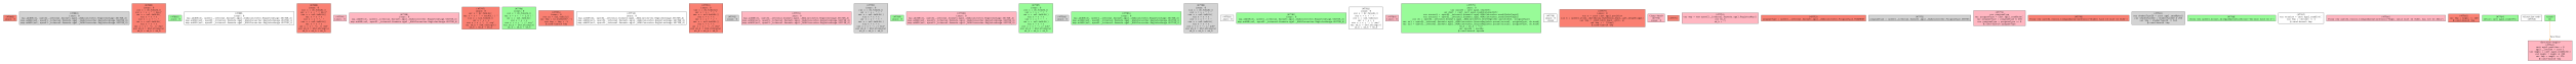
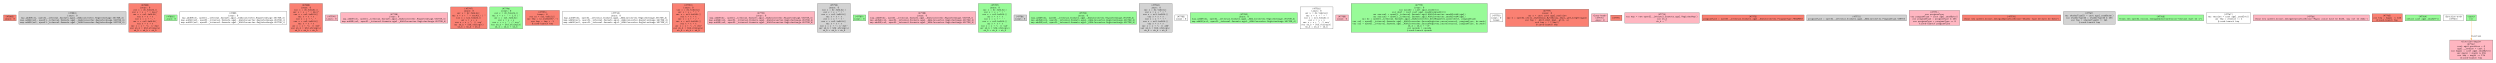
  digraph {
    fontname="IBM Plex Mono"
    node [shape=box style=filled fillcolor=salmon fontname="IBM Plex Mono"]
    n1 [label="(47805)\nLoops: 0"]
    n2 [label="(47804)\nLoops: 0\nmap.addDR(dr, openfl._internal.formats.agal._AGALConverter.RegisterUsage.VECTOR_4)\nmap.addSR(sr1, openfl._internal.formats.agal._AGALConverter.RegisterUsage.VECTOR_4)\nmap.addSR(sr2, openfl._internal.formats.agal._AGALConverter.RegisterUsage.VECTOR_4)" fillcolor=lightgrey]
    n3 [label="(47803)\nLoops: 0\nvar x = dr.toGLSL()\nvar x = x + \" = max(\"\nvar x = sr1.toGLSL()\nvar x = x + x\nvar x = x + \", \"\nvar x = sr2.toGLSL()\nvar x = x + x\nvar x = x + \"); // max\"\nvar sb_b = Std.string(x)\nsb_b = sb_b + sb_b"]
    n4 [label="(47802)\nLoops: 0" fillcolor=palegreen]
    n5 [label="(47801)\nLoops: 0\nmap.addDR(dr, openfl._internal.formats.agal._AGALConverter.RegisterUsage.VECTOR_4)\nmap.addSR(sr1, openfl._internal.formats.agal._AGALConverter.RegisterUsage.VECTOR_4)\nmap.addSR(sr2, openfl._internal.formats.agal._AGALConverter.RegisterUsage.VECTOR_4)" fillcolor=white]
    n6 [label="(47800)\nLoops: 0\nvar x = dr.toGLSL()\nvar x = x + \" = min(\"\nvar x = sr1.toGLSL()\nvar x = x + x\nvar x = x + \", \"\nvar x = sr2.toGLSL()\nvar x = x + x\nvar x = x + \"); // min\"\nvar sb_b = Std.string(x)\nsb_b = sb_b + sb_b"]
    n7 [label="(47799)\nLoops: 0" fillcolor=lightpink]
    n8 [label="(47798)\nLoops: 0\nmap.addDR(dr, openfl._internal.formats.agal._AGALConverter.RegisterUsage.VECTOR_4)\nmap.addSR(sr1, openfl._internal.formats.agal._AGALConverter.RegisterUsage.VECTOR_4)" fillcolor=lightpink]
    n9 [label="(47797)\nLoops: 0\nvar x = dr.toGLSL()\nvar x = x + \" = vec4(1) / \"\nvar x = sr1.toGLSL()\nvar x = x + x\nvar x = x + \"; // rcp\"\nvar sb_b = Std.string(x)\nsb_b = sb_b + sb_b"]
    n10 [label="(47796)\nLoops: 0\nvar x = dr.toGLSL()\nvar x = x + \" = 1.0 / \"\nvar x = sr1.toGLSL()\nvar x = x + x\nvar x = x + \"; // rcp\"\nvar sb_b = Std.string(x)\nsb_b = sb_b + sb_b" fillcolor=palegreen]
    n11 [label="(47795)\nLoops: 0\nvar sr = sr1.toGLSL()\nvar tmp = sr.indexOf(\".\")\nvar tmp = tmp > -1\n@:cond-branch tmp"]
    n12 [label="(47794)\nLoops: 0\nmap.addDR(dr, openfl._internal.formats.agal._AGALConverter.RegisterUsage.VECTOR_4)\nmap.addSR(sr1, openfl._internal.formats.agal._AGALConverter.RegisterUsage.VECTOR_4)\nmap.addSR(sr2, openfl._internal.formats.agal._AGALConverter.RegisterUsage.VECTOR_4)" fillcolor=white]
    n13 [label="(47793)\nLoops: 0\nvar x = dr.toGLSL()\nvar x = x + \" = \"\nvar x = sr1.toGLSL()\nvar x = x + x\nvar x = x + \" / \"\nvar x = sr2.toGLSL()\nvar x = x + x\nvar x = x + \"; // div\"\nvar sb_b = Std.string(x)\nsb_b = sb_b + sb_b"]
-   n14 [label="(47792)\nLoops: 0" fillcolor=lightgrey]
    n15 [label="(47791)\nLoops: 0\nmap.addDR(dr, openfl._internal.formats.agal._AGALConverter.RegisterUsage.VECTOR_4)\nmap.addSR(sr1, openfl._internal.formats.agal._AGALConverter.RegisterUsage.VECTOR_4)\nmap.addSR(sr2, openfl._internal.formats.agal._AGALConverter.RegisterUsage.VECTOR_4)" fillcolor=lightpink]
    n16 [label="(47790)\nLoops: 0\nvar x = dr.toGLSL()\nvar x = x + \" = \"\nvar x = sr1.toGLSL()\nvar x = x + x\nvar x = x + \" * \"\nvar x = sr2.toGLSL()\nvar x = x + x\nvar x = x + \"; // mul\"\nvar sb_b = Std.string(x)\nsb_b = sb_b + sb_b" fillcolor=lightgrey]
    n17 [label="(47789)\nLoops: 0" fillcolor=palegreen]
    n18 [label="(47788)\nLoops: 0\nmap.addDR(dr, openfl._internal.formats.agal._AGALConverter.RegisterUsage.VECTOR_4)\nmap.addSR(sr1, openfl._internal.formats.agal._AGALConverter.RegisterUsage.VECTOR_4)\nmap.addSR(sr2, openfl._internal.formats.agal._AGALConverter.RegisterUsage.VECTOR_4)" fillcolor=lightpink]
    n19 [label="(47787)\nLoops: 0\nvar x = dr.toGLSL()\nvar x = x + \" = \"\nvar x = sr1.toGLSL()\nvar x = x + x\nvar x = x + \" - \"\nvar x = sr2.toGLSL()\nvar x = x + x\nvar x = x + \"; // sub\"\nvar sb_b = Std.string(x)\nsb_b = sb_b + sb_b" fillcolor=palegreen]
    n20 [label="(47786)\nLoops: 0" fillcolor=lightgrey]
    n21 [label="(47785)\nLoops: 0\nmap.addDR(dr, openfl._internal.formats.agal._AGALConverter.RegisterUsage.VECTOR_4)\nmap.addSR(sr1, openfl._internal.formats.agal._AGALConverter.RegisterUsage.VECTOR_4)\nmap.addSR(sr2, openfl._internal.formats.agal._AGALConverter.RegisterUsage.VECTOR_4)" fillcolor=palegreen]
    n22 [label="(47784)\nLoops: 0\nvar x = dr.toGLSL()\nvar x = x + \" = \"\nvar x = sr1.toGLSL()\nvar x = x + x\nvar x = x + \" + \"\nvar x = sr2.toGLSL()\nvar x = x + x\nvar x = x + \"; // add\"\nvar sb_b = Std.string(x)\nsb_b = sb_b + sb_b" fillcolor=lightgrey]
    n23 [label="(47783)\nLoops: 0" fillcolor=white]
    n24 [label="(47782)\nLoops: 0\nmap.addDR(dr, openfl._internal.formats.agal._AGALConverter.RegisterUsage.VECTOR_4)\nmap.addSR(sr1, openfl._internal.formats.agal._AGALConverter.RegisterUsage.VECTOR_4)" fillcolor=palegreen]
    n25 [label="(47781)\nLoops: 0\nvar x = dr.toGLSL()\nvar x = x + \" = \"\nvar x = sr1.toGLSL()\nvar x = x + x\nvar x = x + \"; // mov\"\nvar sb_b = Std.string(x)\nsb_b = sb_b + sb_b" fillcolor=white]
    n26 [label="(47780)\nLoops: 0" fillcolor=lightpink]
    n27 [label="(47779)\nLoops: 0\nvar opcode = cast agal.readInt()\nvar dest = cast cast agal.readUnsignedInt()\nvar source1 = openfl._internal.formats.agal.AGALConverter.readUInt64(agal)\nvar source2 = openfl._internal.formats.agal.AGALConverter.readUInt64(agal)\nvar dr = openfl._internal.formats.agal._AGALConverter.DestRegister.parse(dest, programType)\nvar sr1 = openfl._internal.formats.agal._AGALConverter.SourceRegister.parse(source1, programType, dr.mask)\nvar sr2 = openfl._internal.formats.agal._AGALConverter.SourceRegister.parse(source2, programType, dr.mask)\nsb_b = sb_b + \"\\t\"\nvar opcode = opcode\n@:cond-branch opcode" fillcolor=palegreen]
    n28 [label="(47778)\nLoops: 0\nbreak" fillcolor=white]
    n29 [label="(47777)\nLoops: 0\nvar a = cast cast agal.position\nvar b = openfl.utils._ByteArray.ByteArray_Impl_.get_length(agal)\nvar tmp = _UInt.UInt_Impl_.gt(b, a)\nvar tmp = ! ((tmp))\n@:cond-branch tmp"]
    n30 [label="<loop-head>\n(47776)\nLoops: 0" fillcolor=lightpink]
    n31 [label="(47775)"]
    n32 [label="(47774)\nvar map = new openfl._internal.formats.agal.RegisterMap()\nvar sb_b\nsb_b = \"\"" fillcolor=lightpink]
    n33 [label="(47773)\nprogramType = openfl._internal.formats.agal._AGALConverter.ProgramType.FRAGMENT"]
    n34 [label="(47772)\nprogramType = openfl._internal.formats.agal._AGALConverter.ProgramType.VERTEX" fillcolor=lightgrey]
    n35 [label="(47771)\nvar programType\nvar programType = cast agal.readByte()\nvar programType = programType & 255\nvar programType = programType == 0\n@:cond-branch programType" fillcolor=lightpink]
    n36 [label="(47770)\nthrow new openfl.errors.IllegalOperationError(\"Shader type ID must be 0xA1\")"]
    n37 [label="(47769)\nvar shaderTypeID = cast agal.readByte()\nvar shaderTypeID = shaderTypeID & 255\nvar tmp = shaderTypeID != 161\n@:cond-branch tmp" fillcolor=lightgrey]
    n38 [label="(47768)\nthrow new openfl.errors.IllegalOperationError(\"Version must be 1\")" fillcolor=palegreen]
    n39 [label="(47767)\nvar version = cast agal.readInt()\nvar tmp = version != 1\n@:cond-branch tmp" fillcolor=white]
    n40 [label="(47766)\nthrow new openfl.errors.IllegalOperationError(\"Magic value must be 0xA0, may not be AGAL\")" fillcolor=lightpink]
    n41 [label="(47765)\nvar tmp = magic != 160\n@:cond-branch tmp"]
    n42 [label="(47764)\nreturn cast agal.readUTF()" fillcolor=palegreen]
    n43 [label="<function-end>\n(47763)" fillcolor=white]
    n44 [label="<function-begin>\n(47762)\ncast agal.position = 0\nagal.__endian = cast 1\nvar magic = cast agal.readByte()\nvar magic = magic & 255\nvar tmp = magic == 176\n@:cond-branch tmp" fillcolor=lightpink]
    n45 [label="<root>\n(1)" fillcolor=palegreen]
    n45 -> n44 [label=function color=darkorange fontname="IBM Plex Mono"]
  }
